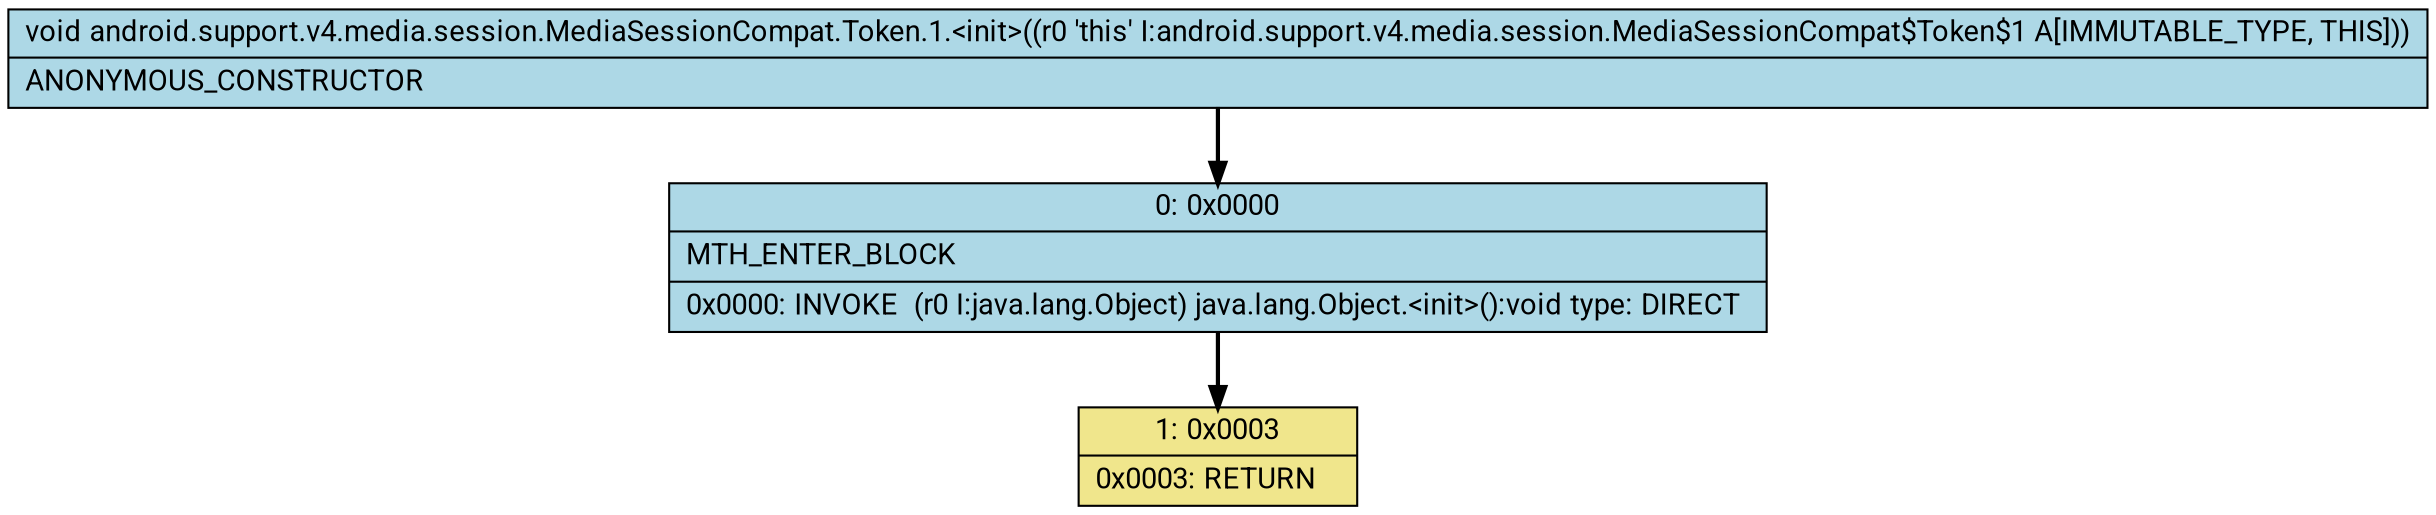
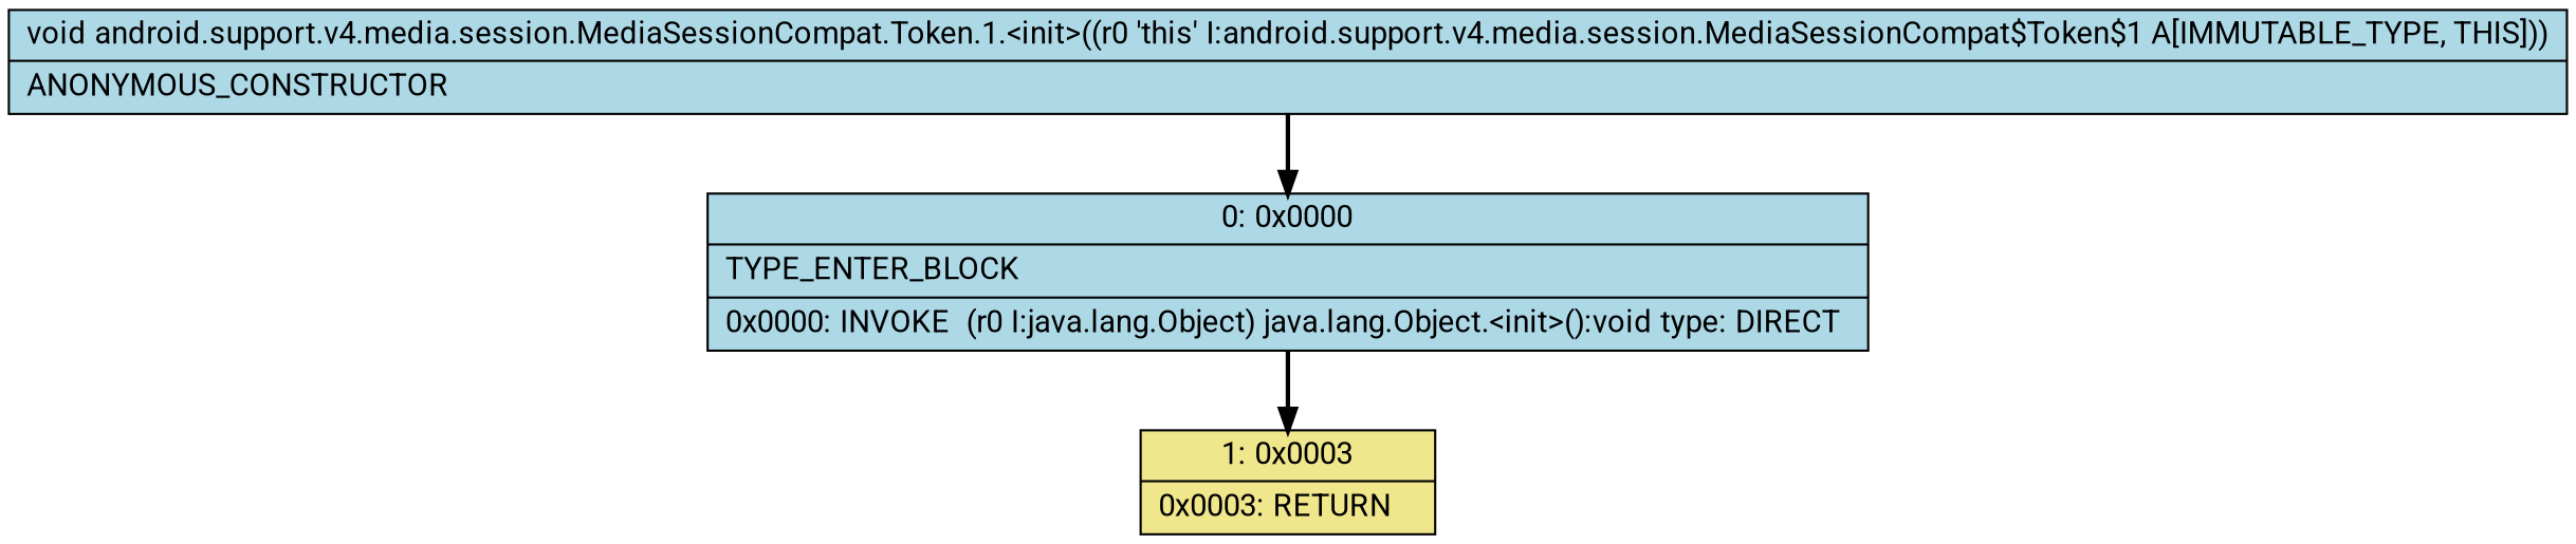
  digraph {
    fontname=Roboto
    node [shape=record style=filled fillcolor=lightblue fontname=Roboto]
    edge [style=bold fontname=Roboto]
-   n1 [label="{0\:\ 0x0000|MTH_ENTER_BLOCK\l|0x0000: INVOKE  (r0 I:java.lang.Object) java.lang.Object.\<init\>():void type: DIRECT \l}"]
+   n1 [label="{0\:\ 0x0000|TYPE_ENTER_BLOCK\l|0x0000: INVOKE  (r0 I:java.lang.Object) java.lang.Object.\<init\>():void type: DIRECT \l}"]
    n2 [label="{1\:\ 0x0003|0x0003: RETURN   \l}" fillcolor=khaki]
    n3 [label="{void android.support.v4.media.session.MediaSessionCompat.Token.1.\<init\>((r0 'this' I:android.support.v4.media.session.MediaSessionCompat$Token$1 A[IMMUTABLE_TYPE, THIS]))  | ANONYMOUS_CONSTRUCTOR\l}"]
    n1 -> n2
    n3 -> n1
  }
